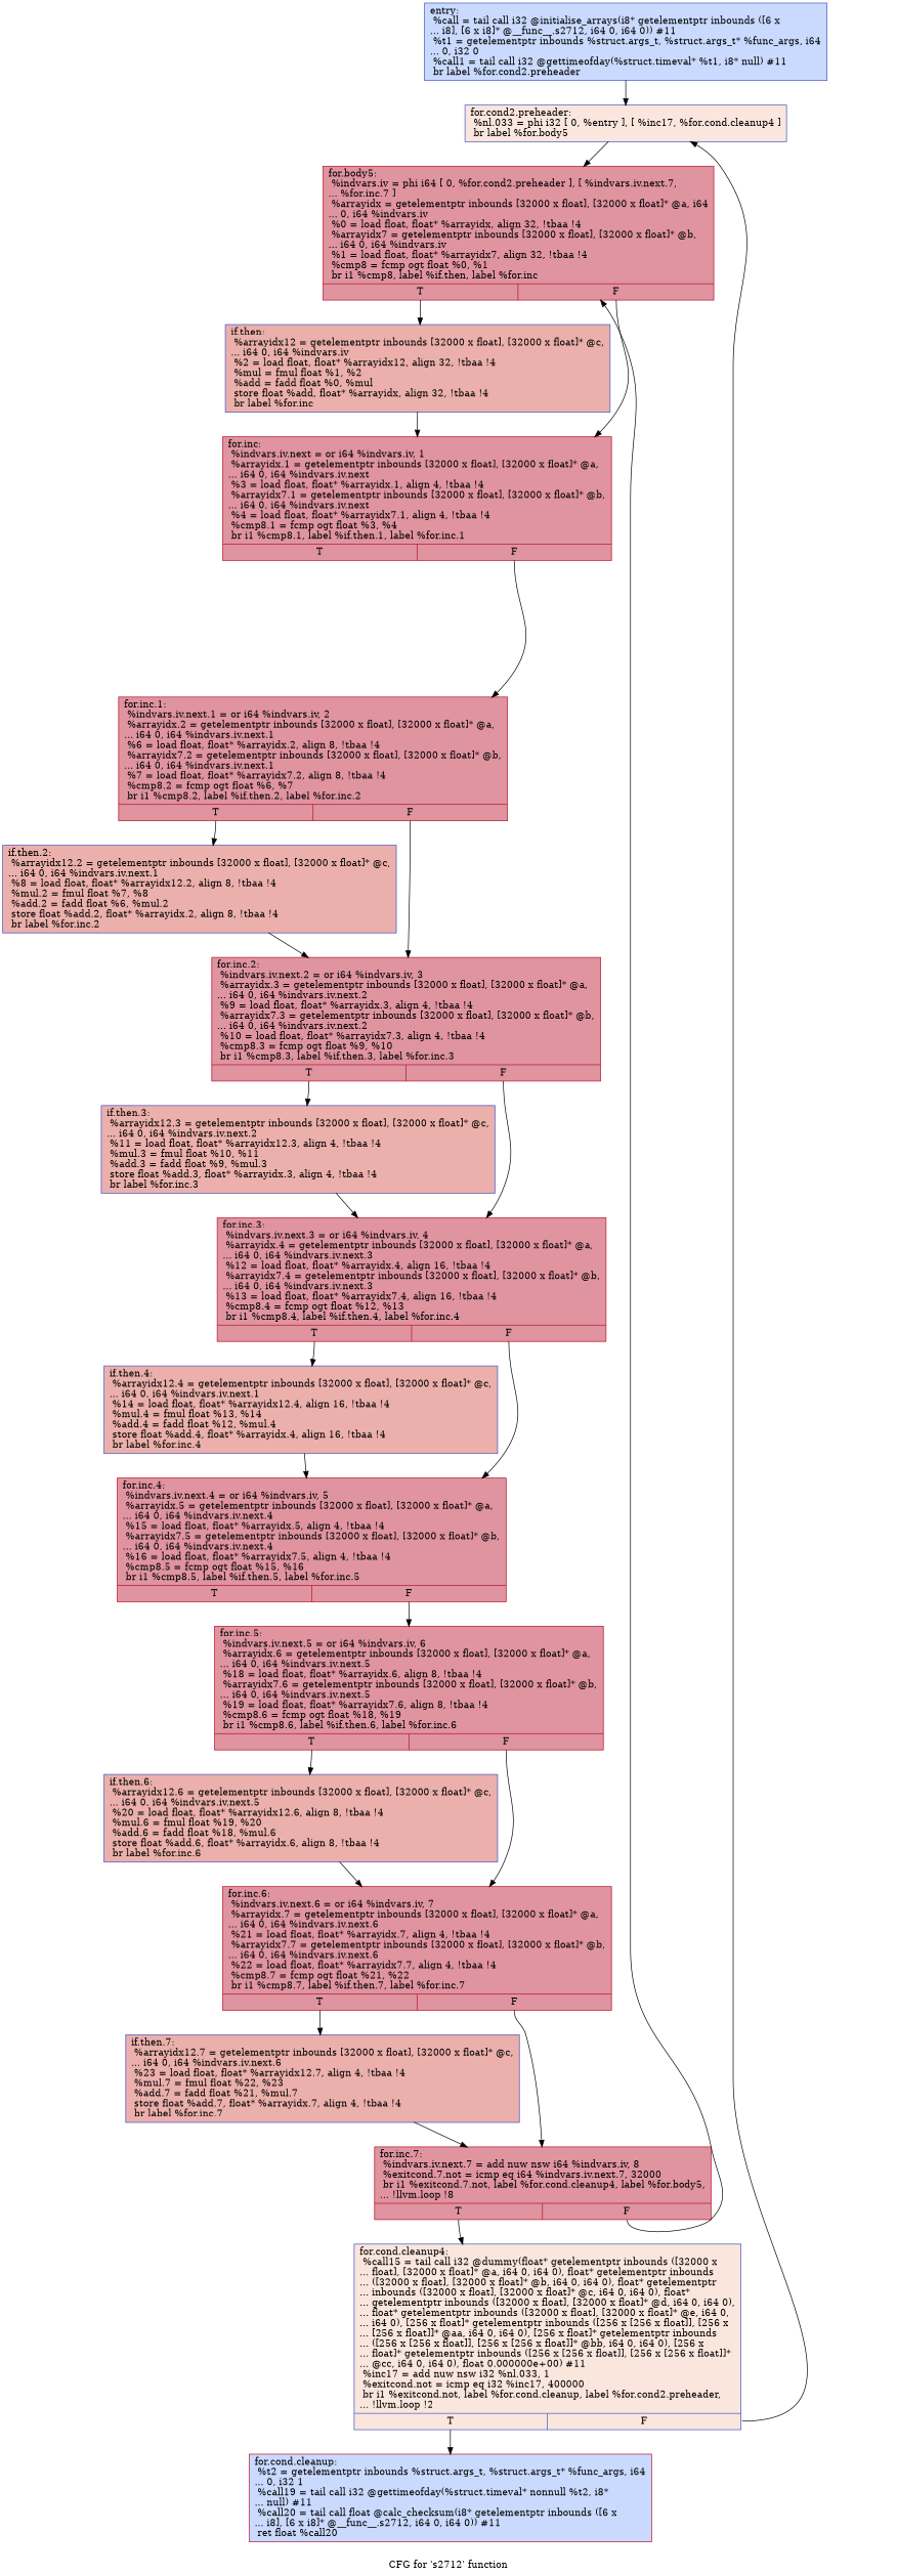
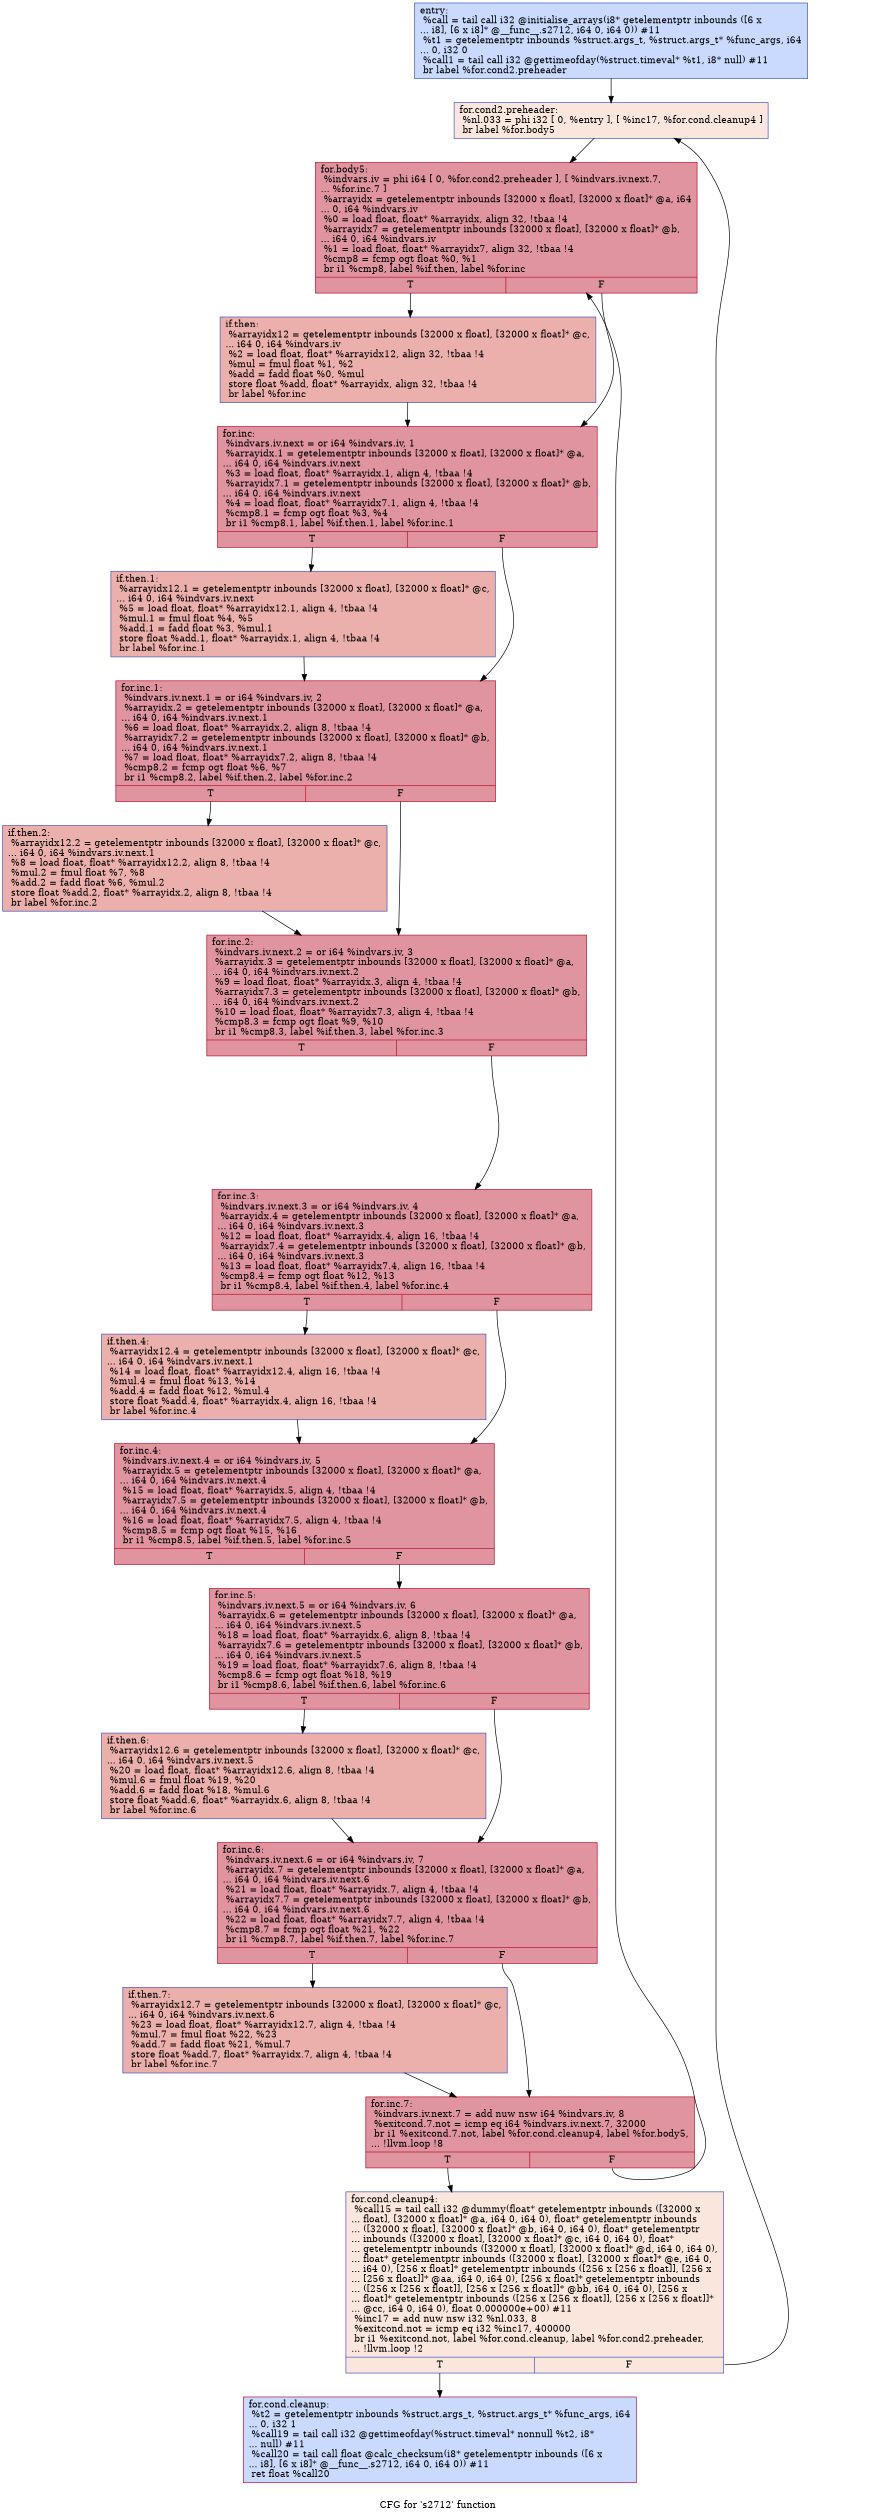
  digraph {
    label="CFG for 's2712' function"
    node [color="#3d50c3ff" fillcolor="#b70d2870" shape=record style=filled]
    edge [tailport=s1]
    n1 [fillcolor="#88abfd70" label="{entry:\l  %call = tail call i32 @initialise_arrays(i8* getelementptr inbounds ([6 x\l... i8], [6 x i8]* @__func__.s2712, i64 0, i64 0)) #11\l  %t1 = getelementptr inbounds %struct.args_t, %struct.args_t* %func_args, i64\l... 0, i32 0\l  %call1 = tail call i32 @gettimeofday(%struct.timeval* %t1, i8* null) #11\l  br label %for.cond2.preheader\l}"]
    n2 [fillcolor="#f3c7b170" label="{for.cond2.preheader:                              \l  %nl.033 = phi i32 [ 0, %entry ], [ %inc17, %for.cond.cleanup4 ]\l  br label %for.body5\l}"]
    n3 [color="#b70d28ff" label="{for.body5:                                        \l  %indvars.iv = phi i64 [ 0, %for.cond2.preheader ], [ %indvars.iv.next.7,\l... %for.inc.7 ]\l  %arrayidx = getelementptr inbounds [32000 x float], [32000 x float]* @a, i64\l... 0, i64 %indvars.iv\l  %0 = load float, float* %arrayidx, align 32, !tbaa !4\l  %arrayidx7 = getelementptr inbounds [32000 x float], [32000 x float]* @b,\l... i64 0, i64 %indvars.iv\l  %1 = load float, float* %arrayidx7, align 32, !tbaa !4\l  %cmp8 = fcmp ogt float %0, %1\l  br i1 %cmp8, label %if.then, label %for.inc\l|{<s0>T|<s1>F}}"]
    n4 [fillcolor="#d24b4070" label="{if.then:                                          \l  %arrayidx12 = getelementptr inbounds [32000 x float], [32000 x float]* @c,\l... i64 0, i64 %indvars.iv\l  %2 = load float, float* %arrayidx12, align 32, !tbaa !4\l  %mul = fmul float %1, %2\l  %add = fadd float %0, %mul\l  store float %add, float* %arrayidx, align 32, !tbaa !4\l  br label %for.inc\l}"]
    n5 [color="#b70d28ff" label="{for.inc:                                          \l  %indvars.iv.next = or i64 %indvars.iv, 1\l  %arrayidx.1 = getelementptr inbounds [32000 x float], [32000 x float]* @a,\l... i64 0, i64 %indvars.iv.next\l  %3 = load float, float* %arrayidx.1, align 4, !tbaa !4\l  %arrayidx7.1 = getelementptr inbounds [32000 x float], [32000 x float]* @b,\l... i64 0, i64 %indvars.iv.next\l  %4 = load float, float* %arrayidx7.1, align 4, !tbaa !4\l  %cmp8.1 = fcmp ogt float %3, %4\l  br i1 %cmp8.1, label %if.then.1, label %for.inc.1\l|{<s0>T|<s1>F}}"]
+   n6 [fillcolor="#d24b4070" label="{if.then.1:                                        \l  %arrayidx12.1 = getelementptr inbounds [32000 x float], [32000 x float]* @c,\l... i64 0, i64 %indvars.iv.next\l  %5 = load float, float* %arrayidx12.1, align 4, !tbaa !4\l  %mul.1 = fmul float %4, %5\l  %add.1 = fadd float %3, %mul.1\l  store float %add.1, float* %arrayidx.1, align 4, !tbaa !4\l  br label %for.inc.1\l}"]
    n7 [color="#b70d28ff" label="{for.inc.1:                                        \l  %indvars.iv.next.1 = or i64 %indvars.iv, 2\l  %arrayidx.2 = getelementptr inbounds [32000 x float], [32000 x float]* @a,\l... i64 0, i64 %indvars.iv.next.1\l  %6 = load float, float* %arrayidx.2, align 8, !tbaa !4\l  %arrayidx7.2 = getelementptr inbounds [32000 x float], [32000 x float]* @b,\l... i64 0, i64 %indvars.iv.next.1\l  %7 = load float, float* %arrayidx7.2, align 8, !tbaa !4\l  %cmp8.2 = fcmp ogt float %6, %7\l  br i1 %cmp8.2, label %if.then.2, label %for.inc.2\l|{<s0>T|<s1>F}}"]
    n8 [color="#b70d28ff" fillcolor="#88abfd70" label="{for.cond.cleanup:                                 \l  %t2 = getelementptr inbounds %struct.args_t, %struct.args_t* %func_args, i64\l... 0, i32 1\l  %call19 = tail call i32 @gettimeofday(%struct.timeval* nonnull %t2, i8*\l... null) #11\l  %call20 = tail call float @calc_checksum(i8* getelementptr inbounds ([6 x\l... i8], [6 x i8]* @__func__.s2712, i64 0, i64 0)) #11\l  ret float %call20\l}"]
-   n9 [fillcolor="#f3c7b170" label="{for.cond.cleanup4:                                \l  %call15 = tail call i32 @dummy(float* getelementptr inbounds ([32000 x\l... float], [32000 x float]* @a, i64 0, i64 0), float* getelementptr inbounds\l... ([32000 x float], [32000 x float]* @b, i64 0, i64 0), float* getelementptr\l... inbounds ([32000 x float], [32000 x float]* @c, i64 0, i64 0), float*\l... getelementptr inbounds ([32000 x float], [32000 x float]* @d, i64 0, i64 0),\l... float* getelementptr inbounds ([32000 x float], [32000 x float]* @e, i64 0,\l... i64 0), [256 x float]* getelementptr inbounds ([256 x [256 x float]], [256 x\l... [256 x float]]* @aa, i64 0, i64 0), [256 x float]* getelementptr inbounds\l... ([256 x [256 x float]], [256 x [256 x float]]* @bb, i64 0, i64 0), [256 x\l... float]* getelementptr inbounds ([256 x [256 x float]], [256 x [256 x float]]*\l... @cc, i64 0, i64 0), float 0.000000e+00) #11\l  %inc17 = add nuw nsw i32 %nl.033, 1\l  %exitcond.not = icmp eq i32 %inc17, 400000\l  br i1 %exitcond.not, label %for.cond.cleanup, label %for.cond2.preheader,\l... !llvm.loop !2\l|{<s0>T|<s1>F}}"]
+   n9 [fillcolor="#f3c7b170" label="{for.cond.cleanup4:                                \l  %call15 = tail call i32 @dummy(float* getelementptr inbounds ([32000 x\l... float], [32000 x float]* @a, i64 0, i64 0), float* getelementptr inbounds\l... ([32000 x float], [32000 x float]* @b, i64 0, i64 0), float* getelementptr\l... inbounds ([32000 x float], [32000 x float]* @c, i64 0, i64 0), float*\l... getelementptr inbounds ([32000 x float], [32000 x float]* @d, i64 0, i64 0),\l... float* getelementptr inbounds ([32000 x float], [32000 x float]* @e, i64 0,\l... i64 0), [256 x float]* getelementptr inbounds ([256 x [256 x float]], [256 x\l... [256 x float]]* @aa, i64 0, i64 0), [256 x float]* getelementptr inbounds\l... ([256 x [256 x float]], [256 x [256 x float]]* @bb, i64 0, i64 0), [256 x\l... float]* getelementptr inbounds ([256 x [256 x float]], [256 x [256 x float]]*\l... @cc, i64 0, i64 0), float 0.000000e+00) #11\l  %inc17 = add nuw nsw i32 %nl.033, 8\l  %exitcond.not = icmp eq i32 %inc17, 400000\l  br i1 %exitcond.not, label %for.cond.cleanup, label %for.cond2.preheader,\l... !llvm.loop !2\l|{<s0>T|<s1>F}}"]
    n10 [fillcolor="#d24b4070" label="{if.then.2:                                        \l  %arrayidx12.2 = getelementptr inbounds [32000 x float], [32000 x float]* @c,\l... i64 0, i64 %indvars.iv.next.1\l  %8 = load float, float* %arrayidx12.2, align 8, !tbaa !4\l  %mul.2 = fmul float %7, %8\l  %add.2 = fadd float %6, %mul.2\l  store float %add.2, float* %arrayidx.2, align 8, !tbaa !4\l  br label %for.inc.2\l}"]
    n11 [color="#b70d28ff" label="{for.inc.2:                                        \l  %indvars.iv.next.2 = or i64 %indvars.iv, 3\l  %arrayidx.3 = getelementptr inbounds [32000 x float], [32000 x float]* @a,\l... i64 0, i64 %indvars.iv.next.2\l  %9 = load float, float* %arrayidx.3, align 4, !tbaa !4\l  %arrayidx7.3 = getelementptr inbounds [32000 x float], [32000 x float]* @b,\l... i64 0, i64 %indvars.iv.next.2\l  %10 = load float, float* %arrayidx7.3, align 4, !tbaa !4\l  %cmp8.3 = fcmp ogt float %9, %10\l  br i1 %cmp8.3, label %if.then.3, label %for.inc.3\l|{<s0>T|<s1>F}}"]
-   n12 [fillcolor="#d24b4070" label="{if.then.3:                                        \l  %arrayidx12.3 = getelementptr inbounds [32000 x float], [32000 x float]* @c,\l... i64 0, i64 %indvars.iv.next.2\l  %11 = load float, float* %arrayidx12.3, align 4, !tbaa !4\l  %mul.3 = fmul float %10, %11\l  %add.3 = fadd float %9, %mul.3\l  store float %add.3, float* %arrayidx.3, align 4, !tbaa !4\l  br label %for.inc.3\l}"]
    n13 [color="#b70d28ff" label="{for.inc.3:                                        \l  %indvars.iv.next.3 = or i64 %indvars.iv, 4\l  %arrayidx.4 = getelementptr inbounds [32000 x float], [32000 x float]* @a,\l... i64 0, i64 %indvars.iv.next.3\l  %12 = load float, float* %arrayidx.4, align 16, !tbaa !4\l  %arrayidx7.4 = getelementptr inbounds [32000 x float], [32000 x float]* @b,\l... i64 0, i64 %indvars.iv.next.3\l  %13 = load float, float* %arrayidx7.4, align 16, !tbaa !4\l  %cmp8.4 = fcmp ogt float %12, %13\l  br i1 %cmp8.4, label %if.then.4, label %for.inc.4\l|{<s0>T|<s1>F}}"]
    n14 [fillcolor="#d24b4070" label="{if.then.4:                                        \l  %arrayidx12.4 = getelementptr inbounds [32000 x float], [32000 x float]* @c,\l... i64 0, i64 %indvars.iv.next.1\l  %14 = load float, float* %arrayidx12.4, align 16, !tbaa !4\l  %mul.4 = fmul float %13, %14\l  %add.4 = fadd float %12, %mul.4\l  store float %add.4, float* %arrayidx.4, align 16, !tbaa !4\l  br label %for.inc.4\l}"]
    n15 [color="#b70d28ff" label="{for.inc.4:                                        \l  %indvars.iv.next.4 = or i64 %indvars.iv, 5\l  %arrayidx.5 = getelementptr inbounds [32000 x float], [32000 x float]* @a,\l... i64 0, i64 %indvars.iv.next.4\l  %15 = load float, float* %arrayidx.5, align 4, !tbaa !4\l  %arrayidx7.5 = getelementptr inbounds [32000 x float], [32000 x float]* @b,\l... i64 0, i64 %indvars.iv.next.4\l  %16 = load float, float* %arrayidx7.5, align 4, !tbaa !4\l  %cmp8.5 = fcmp ogt float %15, %16\l  br i1 %cmp8.5, label %if.then.5, label %for.inc.5\l|{<s0>T|<s1>F}}"]
    n16 [color="#b70d28ff" label="{for.inc.5:                                        \l  %indvars.iv.next.5 = or i64 %indvars.iv, 6\l  %arrayidx.6 = getelementptr inbounds [32000 x float], [32000 x float]* @a,\l... i64 0, i64 %indvars.iv.next.5\l  %18 = load float, float* %arrayidx.6, align 8, !tbaa !4\l  %arrayidx7.6 = getelementptr inbounds [32000 x float], [32000 x float]* @b,\l... i64 0, i64 %indvars.iv.next.5\l  %19 = load float, float* %arrayidx7.6, align 8, !tbaa !4\l  %cmp8.6 = fcmp ogt float %18, %19\l  br i1 %cmp8.6, label %if.then.6, label %for.inc.6\l|{<s0>T|<s1>F}}"]
    n17 [fillcolor="#d24b4070" label="{if.then.6:                                        \l  %arrayidx12.6 = getelementptr inbounds [32000 x float], [32000 x float]* @c,\l... i64 0, i64 %indvars.iv.next.5\l  %20 = load float, float* %arrayidx12.6, align 8, !tbaa !4\l  %mul.6 = fmul float %19, %20\l  %add.6 = fadd float %18, %mul.6\l  store float %add.6, float* %arrayidx.6, align 8, !tbaa !4\l  br label %for.inc.6\l}"]
    n18 [color="#b70d28ff" label="{for.inc.6:                                        \l  %indvars.iv.next.6 = or i64 %indvars.iv, 7\l  %arrayidx.7 = getelementptr inbounds [32000 x float], [32000 x float]* @a,\l... i64 0, i64 %indvars.iv.next.6\l  %21 = load float, float* %arrayidx.7, align 4, !tbaa !4\l  %arrayidx7.7 = getelementptr inbounds [32000 x float], [32000 x float]* @b,\l... i64 0, i64 %indvars.iv.next.6\l  %22 = load float, float* %arrayidx7.7, align 4, !tbaa !4\l  %cmp8.7 = fcmp ogt float %21, %22\l  br i1 %cmp8.7, label %if.then.7, label %for.inc.7\l|{<s0>T|<s1>F}}"]
    n19 [fillcolor="#d24b4070" label="{if.then.7:                                        \l  %arrayidx12.7 = getelementptr inbounds [32000 x float], [32000 x float]* @c,\l... i64 0, i64 %indvars.iv.next.6\l  %23 = load float, float* %arrayidx12.7, align 4, !tbaa !4\l  %mul.7 = fmul float %22, %23\l  %add.7 = fadd float %21, %mul.7\l  store float %add.7, float* %arrayidx.7, align 4, !tbaa !4\l  br label %for.inc.7\l}"]
    n20 [color="#b70d28ff" label="{for.inc.7:                                        \l  %indvars.iv.next.7 = add nuw nsw i64 %indvars.iv, 8\l  %exitcond.7.not = icmp eq i64 %indvars.iv.next.7, 32000\l  br i1 %exitcond.7.not, label %for.cond.cleanup4, label %for.body5,\l... !llvm.loop !8\l|{<s0>T|<s1>F}}"]
    n1 -> n2 [tailport=""]
    n2 -> n3 [tailport=""]
    n3 -> n4 [tailport=s0]
    n3 -> n5
    n4 -> n5 [tailport=""]
+   n5 -> n6 [tailport=s0]
    n5 -> n7
+   n6 -> n7 [tailport=""]
    n7 -> n10 [tailport=s0]
    n7 -> n11
    n9 -> n2
    n9 -> n8 [tailport=s0]
    n10 -> n11 [tailport=""]
-   n11 -> n12 [tailport=s0]
    n11 -> n13
-   n12 -> n13 [tailport=""]
    n13 -> n14 [tailport=s0]
    n13 -> n15
    n14 -> n15 [tailport=""]
    n15 -> n16
    n16 -> n17 [tailport=s0]
    n16 -> n18
    n17 -> n18 [tailport=""]
    n18 -> n19 [tailport=s0]
    n18 -> n20
    n19 -> n20 [tailport=""]
    n20 -> n3
    n20 -> n9 [tailport=s0]
  }
